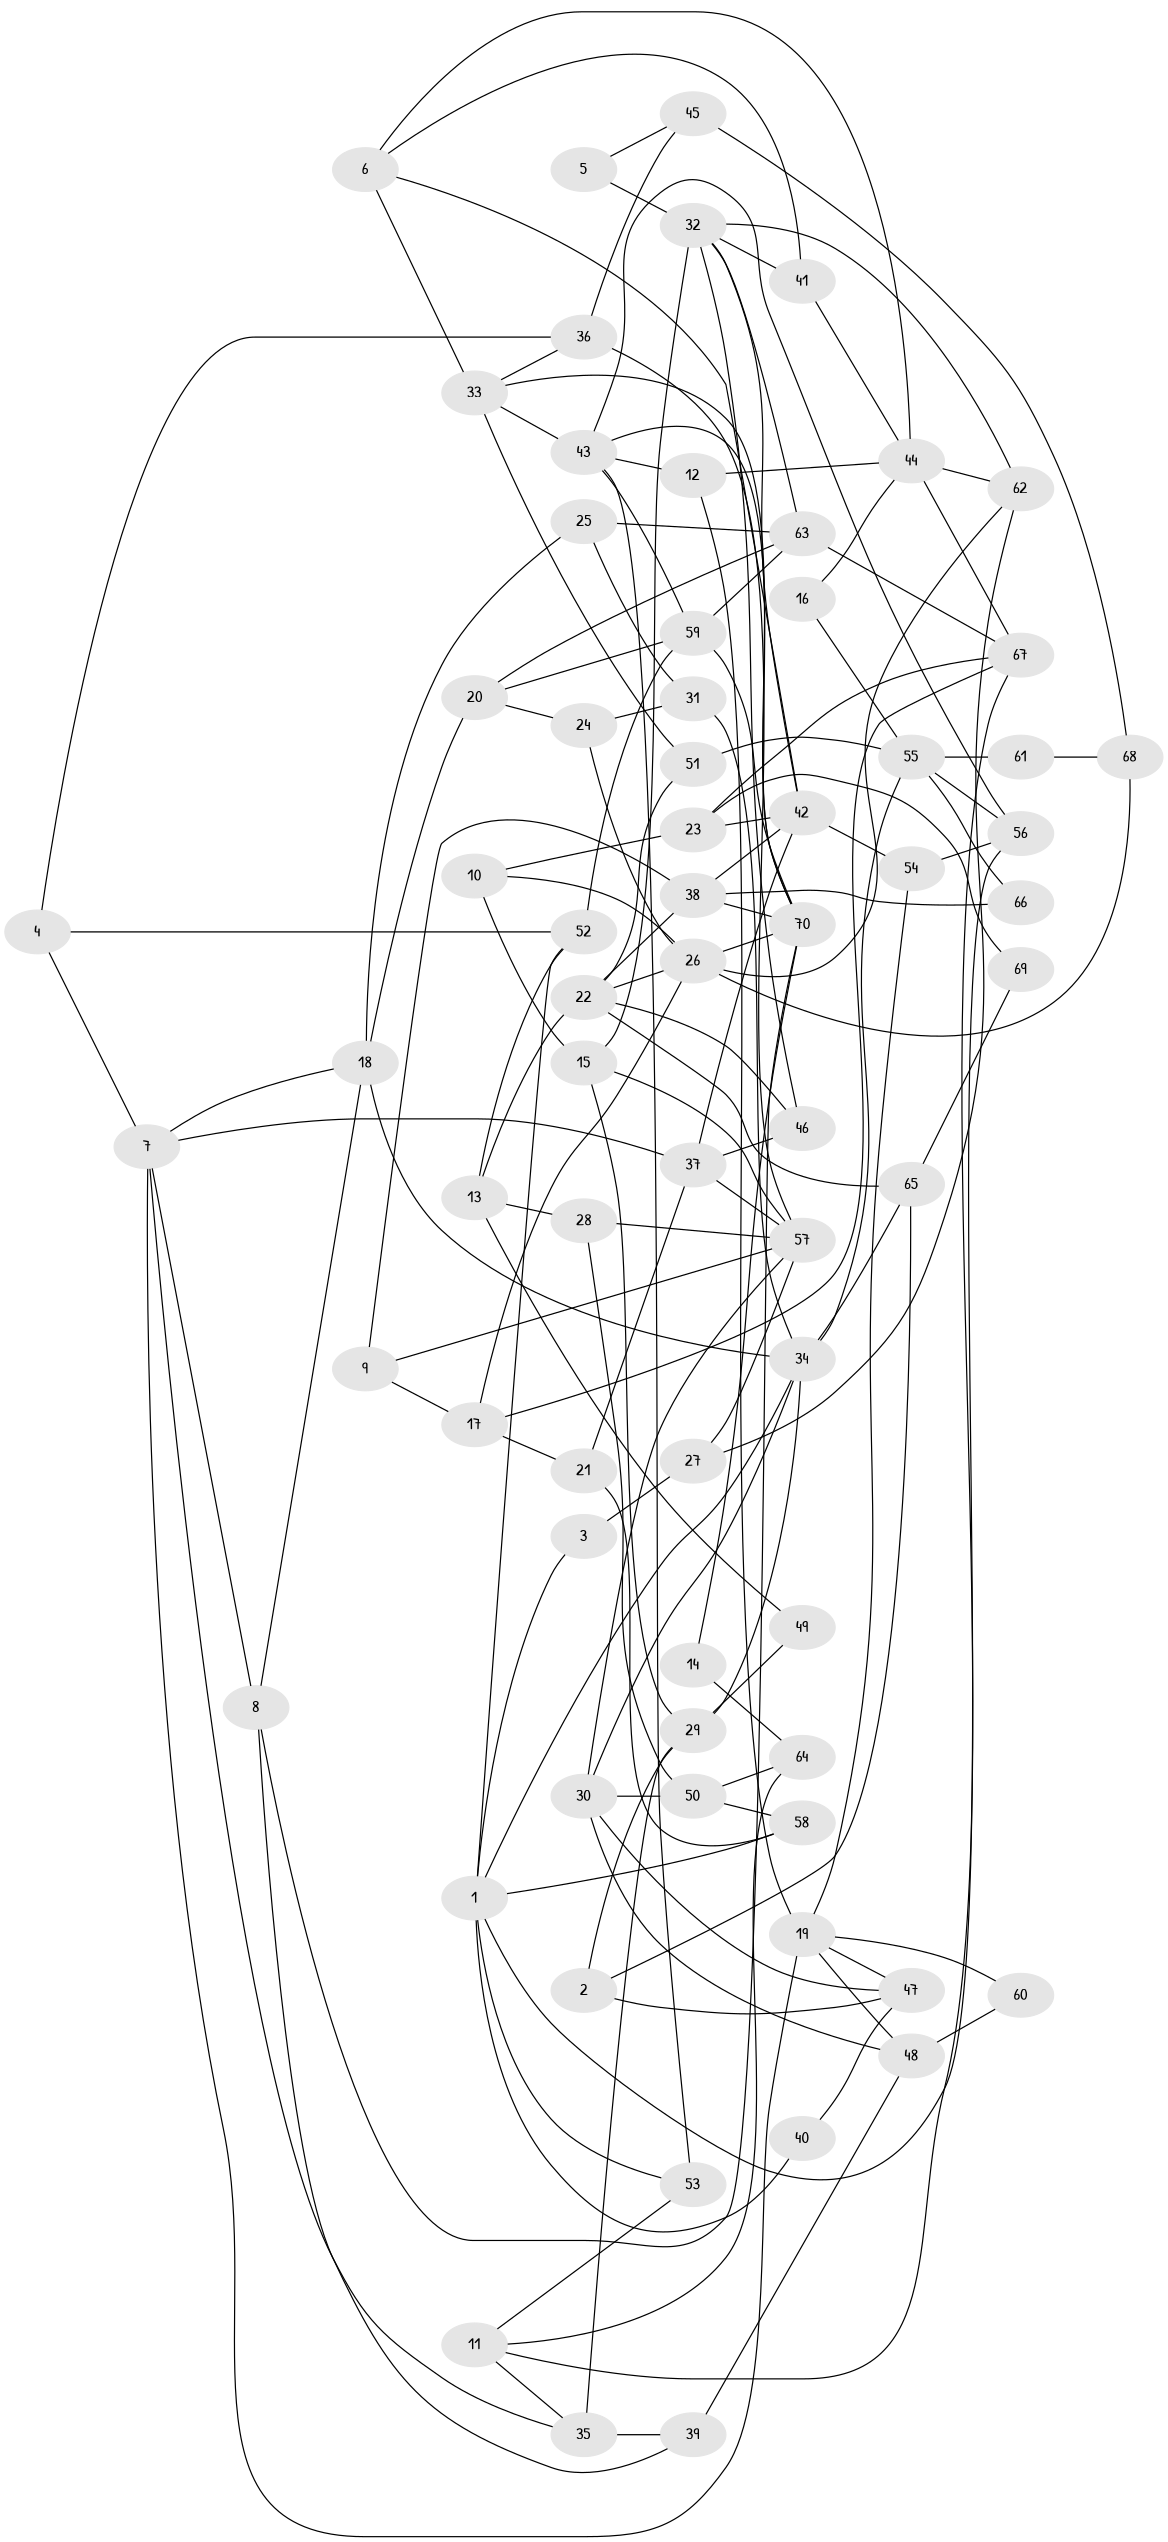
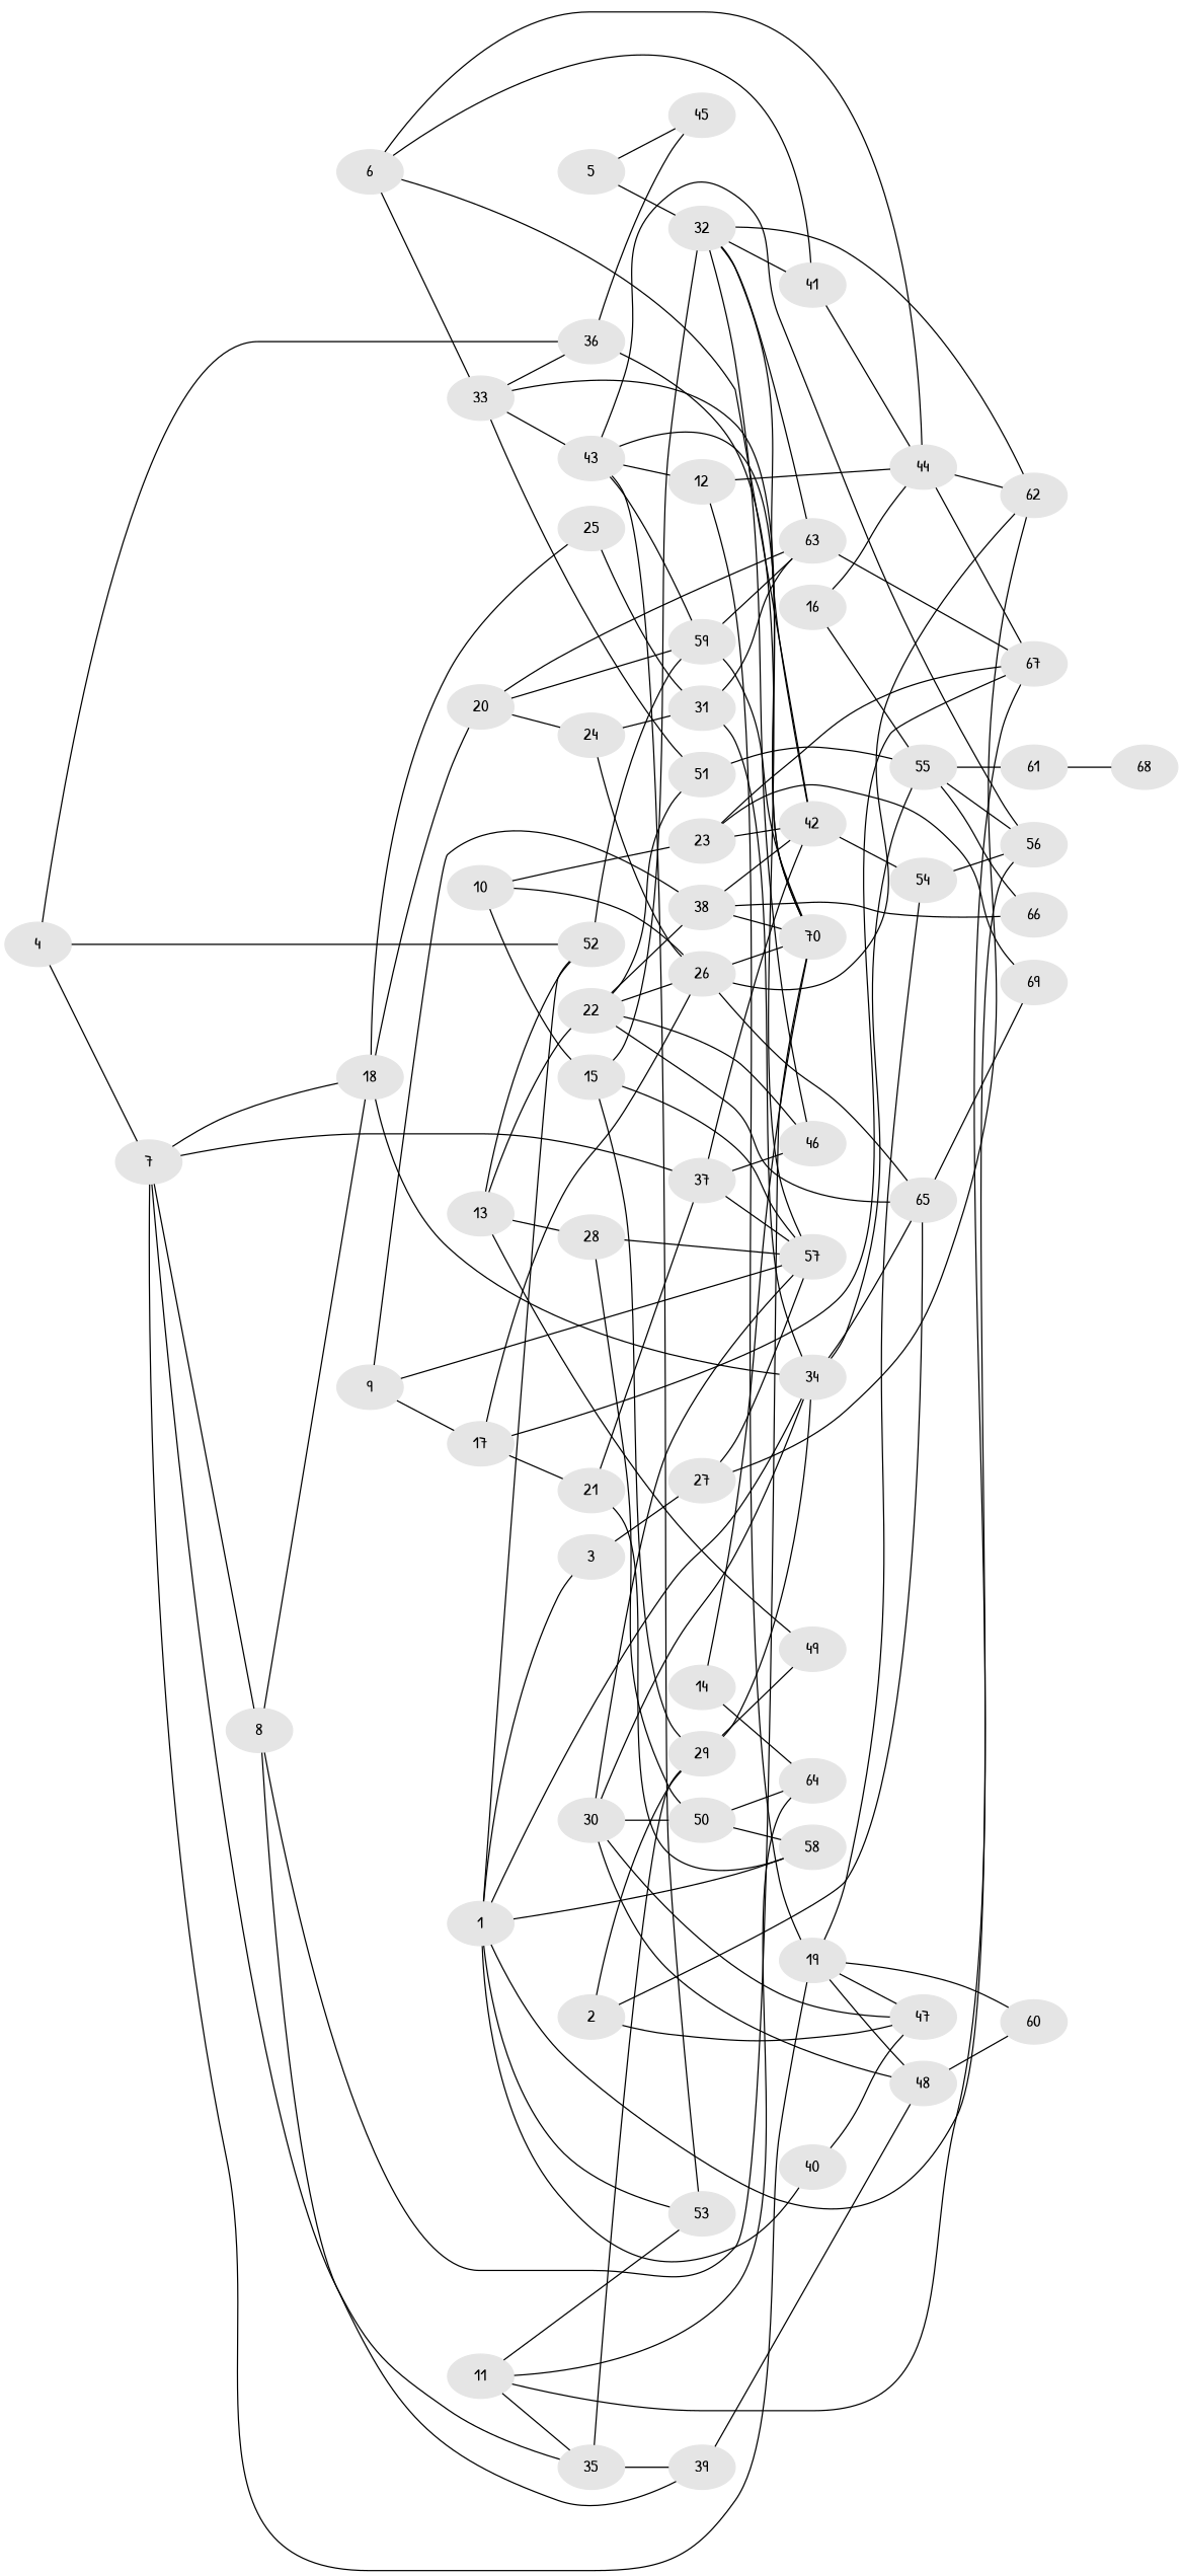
  graph {
    fontname="Patrick Hand"
    rankdir=LR
    node [color=gray90 fontname="Patrick Hand" style=filled]
    edge [fontname="Patrick Hand"]
    1
    3
    34
    40
    52
    53
    56
    58
    27
    65
    55
    47
    59
    2
    29
    49
    69
    57
    62
    4
    7
    36
    8
    18
    19
    35
    37
    45
    5
    32
    12
    44
    41
    42
    63
    46
    68
    6
    33
    70
    51
    43
    54
    67
    39
    20
    25
    48
    60
    9
    17
    38
    26
    21
    66
    10
    15
    23
    11
    64
    13
    22
    28
    50
    14
    16
    61
    24
    31
    30
    1 -- 3
    1 -- 34
    1 -- 40
    1 -- 52
    1 -- 53
    1 -- 56
    1 -- 58
    3 -- 27
    34 -- 65
    34 -- 55
    40 -- 47
    52 -- 59
    27 -- 57
    27 -- 62
    65 -- 69
    55 -- 56
    55 -- 66
    55 -- 61
    59 -- 63
    59 -- 70
    2 -- 65
    2 -- 47
    2 -- 29
    29 -- 34
    29 -- 49
    4 -- 52
    4 -- 7
    4 -- 36
    7 -- 8
    7 -- 18
    7 -- 19
    7 -- 35
    7 -- 37
    36 -- 57
    36 -- 45
    8 -- 18
    8 -- 70
    8 -- 39
    18 -- 34
    18 -- 20
    18 -- 25
    19 -- 47
    19 -- 54
    19 -- 48
    19 -- 60
    35 -- 29
    35 -- 39
    37 -- 57
    37 -- 42
    37 -- 46
-   45 -- 68
    5 -- 45
    5 -- 32
    32 -- 62
    32 -- 41
    32 -- 42
    32 -- 63
    32 -- 46
    12 -- 19
    12 -- 44
    44 -- 62
    44 -- 67
    41 -- 44
    42 -- 54
    63 -- 67
    6 -- 44
    6 -- 41
    6 -- 42
    6 -- 33
    33 -- 36
    33 -- 70
    33 -- 51
    33 -- 43
    51 -- 55
    43 -- 53
    43 -- 56
    43 -- 59
    43 -- 12
    43 -- 70
    54 -- 56
    39 -- 48
    20 -- 59
    20 -- 63
    20 -- 24
-   25 -- 63
+   31 -- 63
    25 -- 31
    48 -- 60
    9 -- 57
    9 -- 17
    9 -- 38
    17 -- 67
    17 -- 26
    17 -- 21
    38 -- 42
    38 -- 70
    38 -- 66
    26 -- 62
-   26 -- 68
+   26 -- 65
    26 -- 70
    21 -- 58
    21 -- 37
    10 -- 26
    10 -- 15
    10 -- 23
    15 -- 29
    15 -- 57
    15 -- 32
    23 -- 69
    23 -- 42
    23 -- 67
    11 -- 53
    11 -- 35
    11 -- 67
    11 -- 64
    13 -- 52
    13 -- 49
    13 -- 22
    13 -- 28
    22 -- 65
    22 -- 46
    22 -- 51
    22 -- 38
    22 -- 26
    28 -- 57
    28 -- 50
    50 -- 58
    50 -- 64
    14 -- 70
    14 -- 64
    16 -- 55
    16 -- 44
    61 -- 68
    24 -- 26
    24 -- 31
    31 -- 34
    30 -- 34
    30 -- 47
    30 -- 57
    30 -- 48
    30 -- 50
  }
